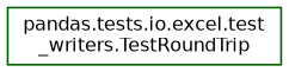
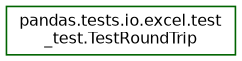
  digraph {
    rankdir=LR
-   n1 [color=darkgreen fillcolor=white fontname=Helvetica fontsize=10 height=0.2 label="pandas.tests.io.excel.test\l_writers.TestRoundTrip" shape=box style=filled width=0.4]
+   n1 [color=darkgreen fillcolor=white fontname=Helvetica fontsize=10 height=0.2 label="pandas.tests.io.excel.test\l_test.TestRoundTrip" shape=box style=filled width=0.4]
  }
